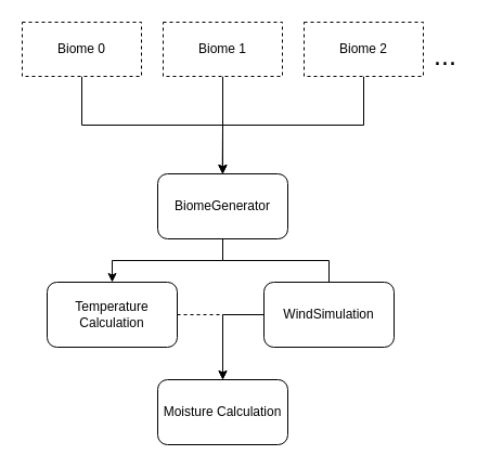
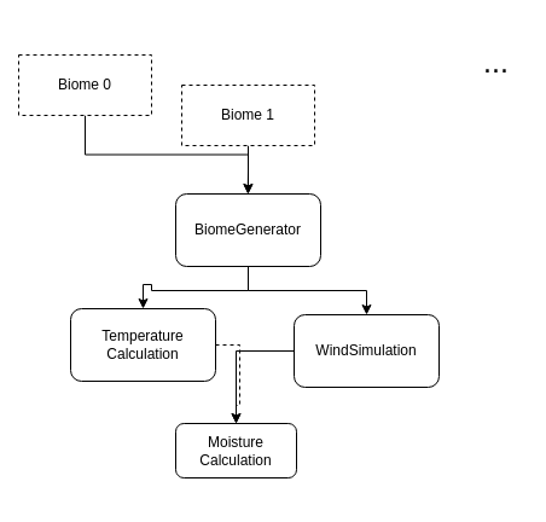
  <mxCell id="0" />
  <mxCell id="1" parent="0" />
  <mxCell id="2" style="edgeStyle=orthogonalEdgeStyle;rounded=0;orthogonalLoop=1;jettySize=auto;html=1;exitX=0.5;exitY=1;exitDx=0;exitDy=0;entryX=0.5;entryY=0;entryDx=0;entryDy=0;fontSize=25;" edge="1" parent="1" source="3" target="11"><mxGeometry relative="1" as="geometry" /></mxCell>
- <mxCell id="3" value="Biome 0" style="rounded=0;whiteSpace=wrap;html=1;dashed=1;" vertex="1" parent="1"><mxGeometry x="20" y="20" width="110" height="50" as="geometry" /></mxCell>
+ <mxCell id="3" value="Biome 0" style="rounded=0;whiteSpace=wrap;html=1;dashed=1;" vertex="1" parent="1"><mxGeometry x="15" y="45" width="110" height="50" as="geometry" /></mxCell>
  <mxCell id="4" style="edgeStyle=orthogonalEdgeStyle;rounded=0;orthogonalLoop=1;jettySize=auto;html=1;exitX=0.5;exitY=1;exitDx=0;exitDy=0;fontSize=25;" edge="1" parent="1" source="5"><mxGeometry relative="1" as="geometry"><mxPoint x="204.724" y="160" as="targetPoint" /></mxGeometry></mxCell>
- <mxCell id="5" value="Biome 1" style="rounded=0;whiteSpace=wrap;html=1;dashed=1;" vertex="1" parent="1"><mxGeometry x="150" y="20" width="110" height="50" as="geometry" /></mxCell>
- <mxCell id="6" style="edgeStyle=orthogonalEdgeStyle;rounded=0;orthogonalLoop=1;jettySize=auto;html=1;exitX=0.5;exitY=1;exitDx=0;exitDy=0;entryX=0.5;entryY=0;entryDx=0;entryDy=0;fontSize=25;" edge="1" parent="1" source="7" target="11"><mxGeometry relative="1" as="geometry" /></mxCell>
- <mxCell id="7" value="Biome 2" style="rounded=0;whiteSpace=wrap;html=1;dashed=1;" vertex="1" parent="1"><mxGeometry x="280" y="20" width="110" height="50" as="geometry" /></mxCell>
+ <mxCell id="5" value="Biome 1" style="rounded=0;whiteSpace=wrap;html=1;dashed=1;" vertex="1" parent="1"><mxGeometry x="150" y="70" width="110" height="50" as="geometry" /></mxCell>
  <mxCell id="8" value="..." style="text;html=1;align=center;verticalAlign=middle;resizable=0;points=[];autosize=1;strokeColor=none;fillColor=none;fontSize=25;" vertex="1" parent="1"><mxGeometry x="390" y="30" width="40" height="40" as="geometry" /></mxCell>
  <mxCell id="9" style="edgeStyle=orthogonalEdgeStyle;rounded=0;orthogonalLoop=1;jettySize=auto;html=1;exitX=0.5;exitY=1;exitDx=0;exitDy=0;entryX=0.5;entryY=0;entryDx=0;entryDy=0;fontSize=12;" edge="1" parent="1" source="11" target="15"><mxGeometry relative="1" as="geometry" /></mxCell>
- <mxCell id="10" style="edgeStyle=orthogonalEdgeStyle;rounded=0;orthogonalLoop=1;jettySize=auto;html=1;exitX=0.5;exitY=1;exitDx=0;exitDy=0;entryX=0.5;entryY=0;entryDx=0;entryDy=0;fontSize=12;endArrow=none;" edge="1" parent="1" source="11" target="13"><mxGeometry relative="1" as="geometry" /></mxCell>
+ <mxCell id="10" style="edgeStyle=orthogonalEdgeStyle;rounded=0;orthogonalLoop=1;jettySize=auto;html=1;exitX=0.5;exitY=1;exitDx=0;exitDy=0;entryX=0.5;entryY=0;entryDx=0;entryDy=0;fontSize=12;" edge="1" parent="1" source="11" target="13"><mxGeometry relative="1" as="geometry" /></mxCell>
  <mxCell id="11" value="BiomeGenerator" style="rounded=1;whiteSpace=wrap;html=1;fontSize=12;" vertex="1" parent="1"><mxGeometry x="145" y="160" width="120" height="60" as="geometry" /></mxCell>
  <mxCell id="12" style="edgeStyle=orthogonalEdgeStyle;rounded=0;orthogonalLoop=1;jettySize=auto;html=1;exitX=0;exitY=0.5;exitDx=0;exitDy=0;entryX=0.5;entryY=0;entryDx=0;entryDy=0;fontSize=12;" edge="1" parent="1" source="13" target="16"><mxGeometry relative="1" as="geometry" /></mxCell>
  <mxCell id="13" value="WindSimulation" style="rounded=1;whiteSpace=wrap;html=1;fontSize=12;" vertex="1" parent="1"><mxGeometry x="243" y="260" width="120" height="60" as="geometry" /></mxCell>
  <mxCell id="14" style="edgeStyle=orthogonalEdgeStyle;rounded=0;orthogonalLoop=1;jettySize=auto;html=1;exitX=1;exitY=0.5;exitDx=0;exitDy=0;entryX=0.5;entryY=0;entryDx=0;entryDy=0;fontSize=12;dashed=1;" edge="1" parent="1" source="15" target="16"><mxGeometry relative="1" as="geometry" /></mxCell>
- <mxCell id="15" value="Temperature&lt;br&gt;Calculation" style="rounded=1;whiteSpace=wrap;html=1;fontSize=12;" vertex="1" parent="1"><mxGeometry x="43" y="260" width="120" height="60" as="geometry" /></mxCell>
- <mxCell id="16" value="Moisture Calculation" style="rounded=1;whiteSpace=wrap;html=1;fontSize=12;" vertex="1" parent="1"><mxGeometry x="145" y="350" width="120" height="60" as="geometry" /></mxCell>
+ <mxCell id="15" value="Temperature&lt;br&gt;Calculation" style="rounded=1;whiteSpace=wrap;html=1;fontSize=12;" vertex="1" parent="1"><mxGeometry x="58" y="255" width="120" height="60" as="geometry" /></mxCell>
+ <mxCell id="16" value="Moisture Calculation" style="rounded=1;whiteSpace=wrap;html=1;fontSize=12;" vertex="1" parent="1"><mxGeometry x="145" y="350" width="100" height="45" as="geometry" /></mxCell>
